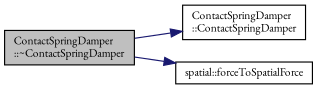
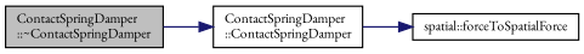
  digraph {
    fontname="EB Garamond"
    rankdir=LR
    node [color=black fillcolor=white fontname="EB Garamond" fontsize=10 shape=record style=filled]
    edge [color=midnightblue fontname="EB Garamond" fontsize=10 labelfontname=FreeSans labelfontsize=10 style=solid]
    n1 [fillcolor=grey75 fontcolor=black height=0.2 label="ContactSpringDamper\l::~ContactSpringDamper" width=0.4]
    n2 [height=0.2 label="ContactSpringDamper\l::ContactSpringDamper" width=0.4]
    n3 [height=0.2 label="spatial::forceToSpatialForce" width=0.4]
    n1 -> n2
-   n1 -> n3
+   n2 -> n3
  }
